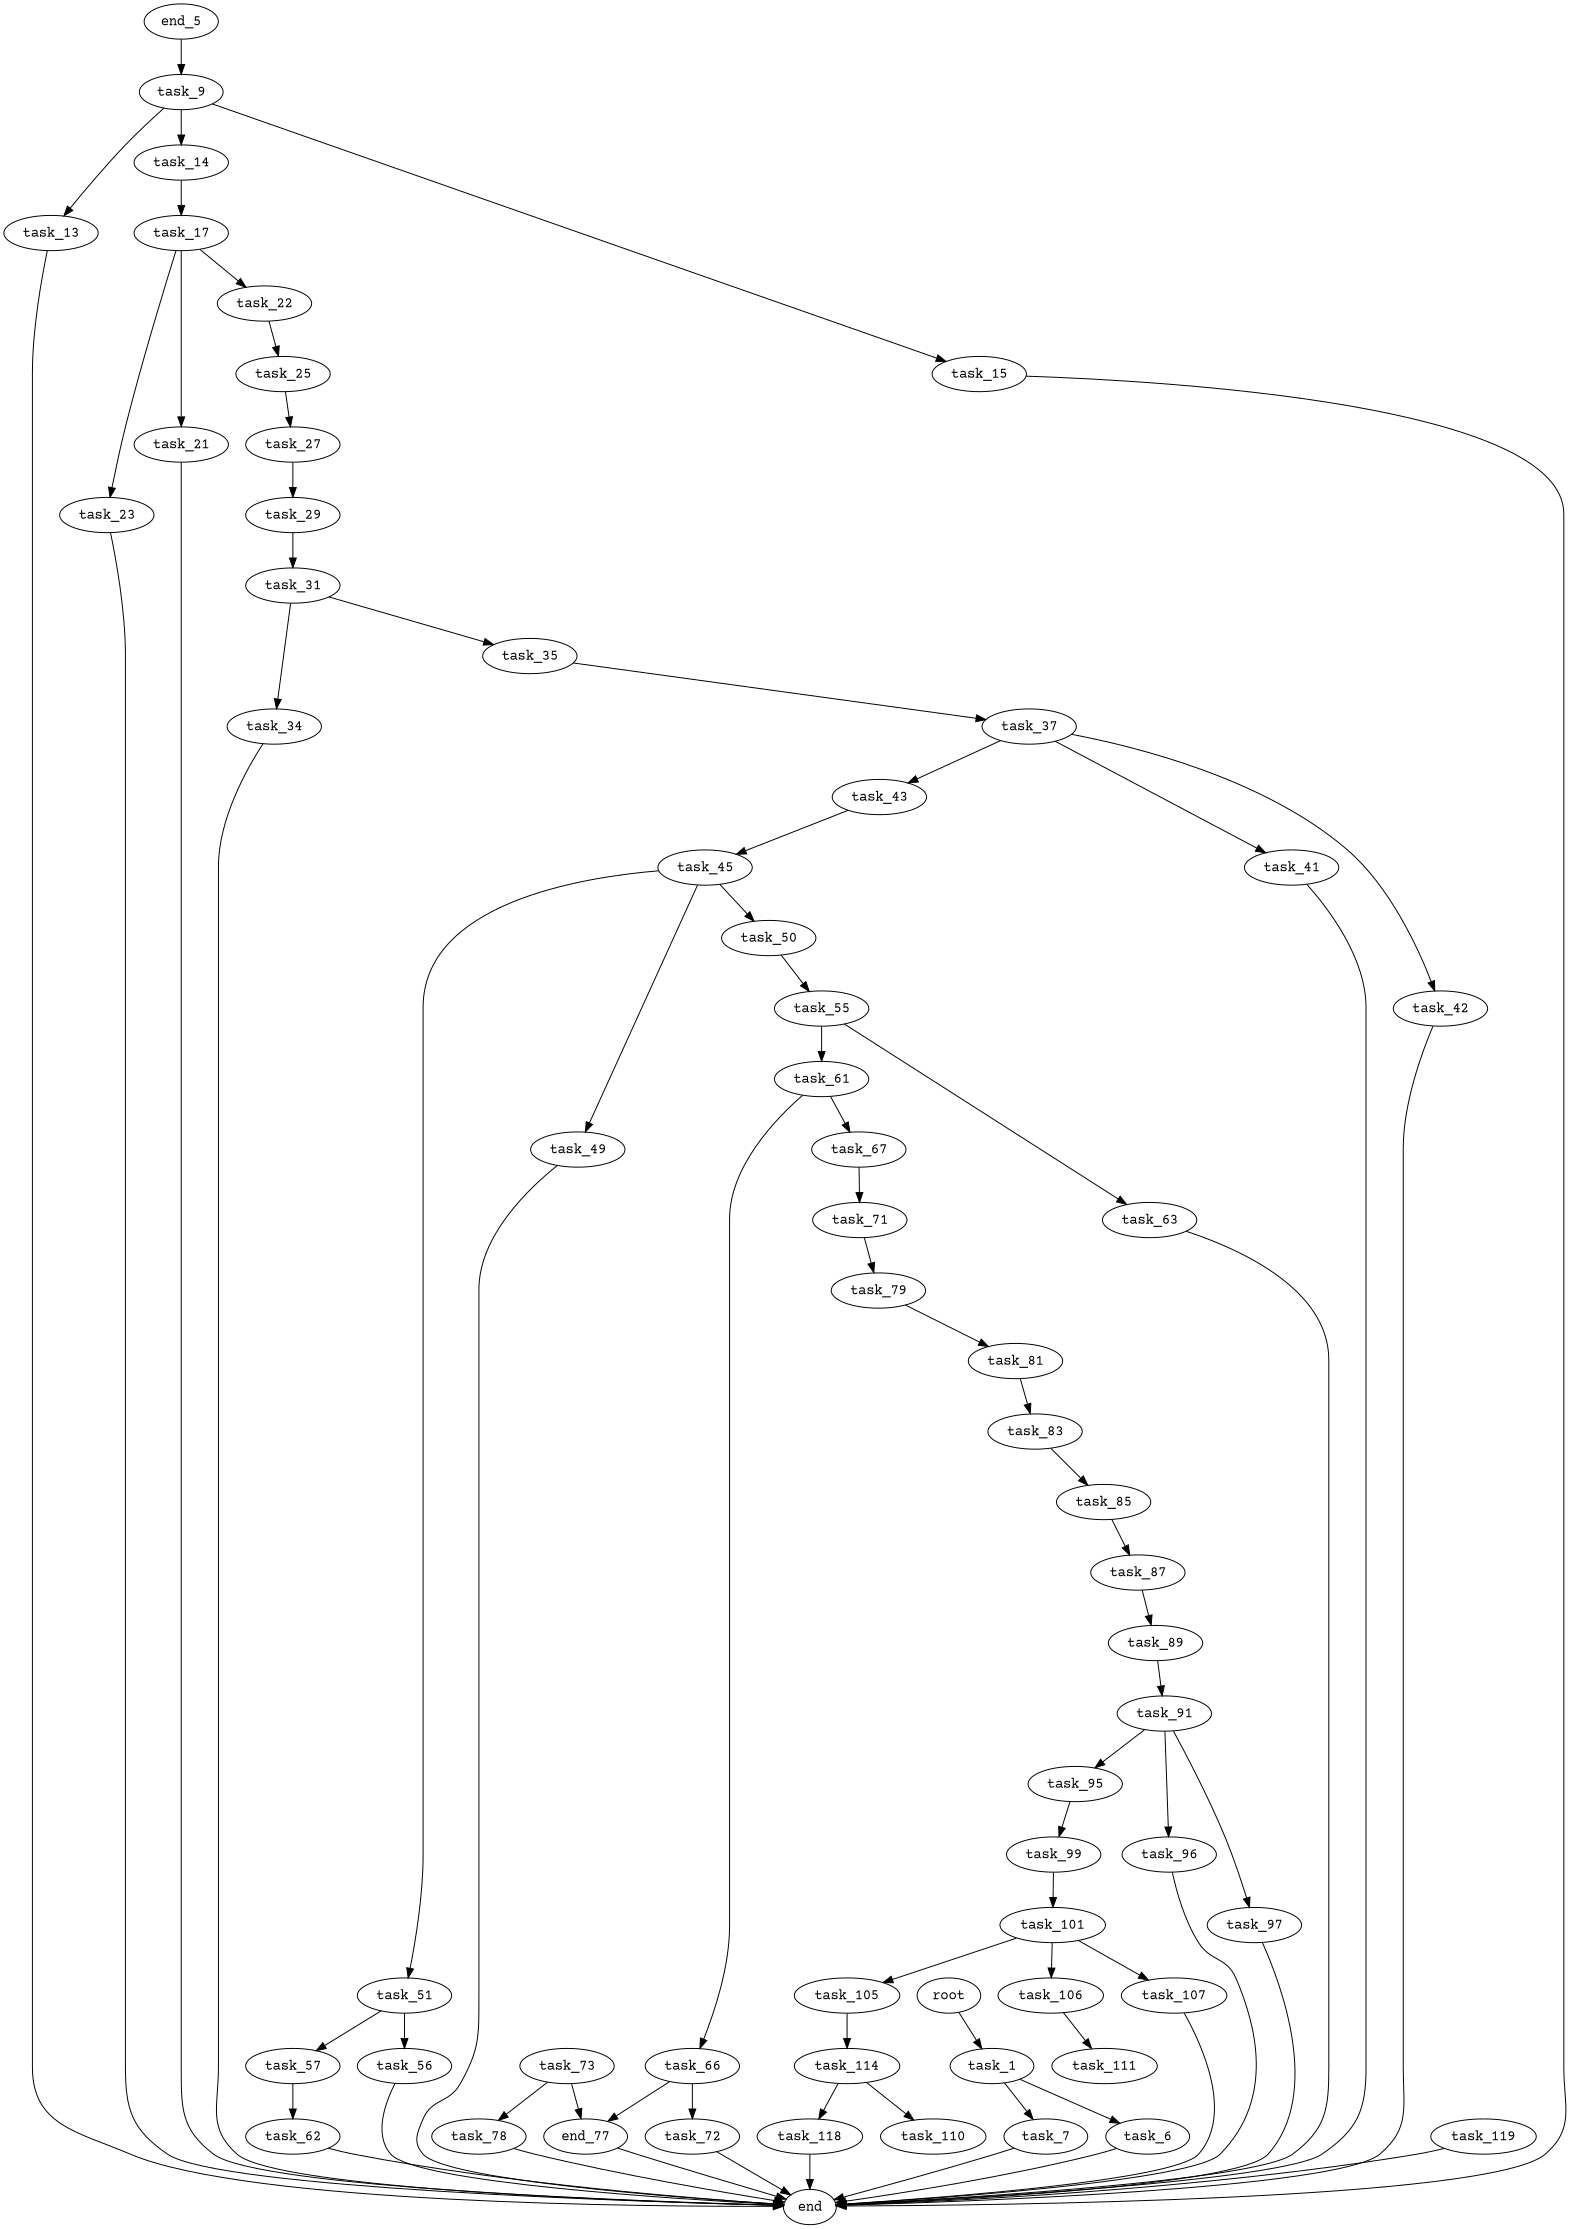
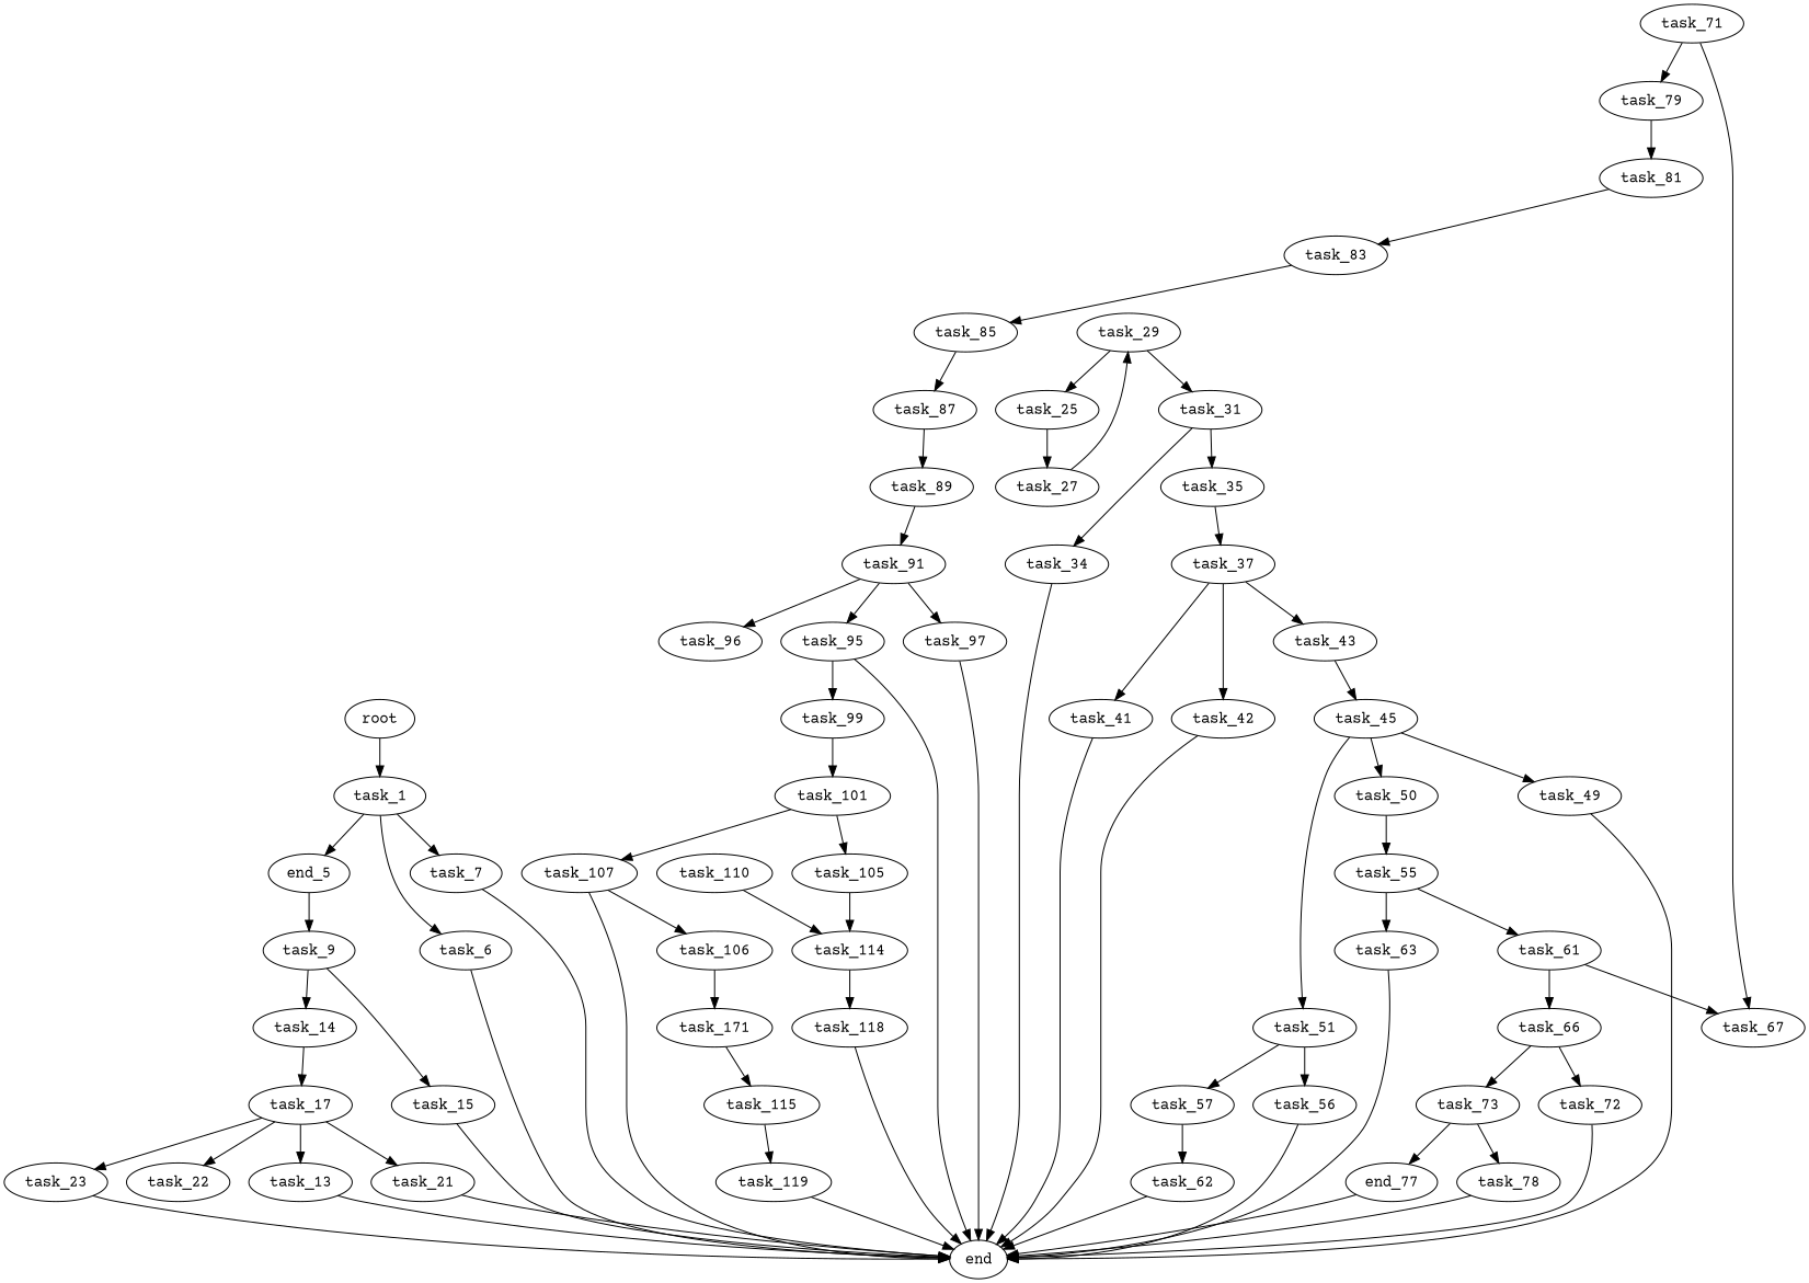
  digraph {
    fontname="Courier Prime"
    node [fontname="Courier Prime"]
    edge [fontname="Courier Prime"]
    root
    task_1
    n3 [label=end_5]
    task_6
    task_7
    task_9
    end
    task_13
    task_14
    task_15
    task_17
    task_21
    task_22
    task_23
    task_25
    task_27
    task_29
    task_31
    task_34
    task_35
    task_37
    task_41
    task_42
    task_43
    task_45
    task_49
    task_50
    task_51
    task_55
    task_56
    task_57
    task_61
    task_63
    task_62
    task_66
    task_67
    task_72
    task_73
    task_71
    n40 [label=end_77]
    task_78
    task_79
    task_81
    task_83
    task_85
    task_87
    task_89
    task_91
    task_95
    task_96
    task_97
    task_99
    task_101
    task_105
    task_106
    task_107
    task_114
-   task_111
+   task_111 [label=task_171]
    task_110
+   task_115
    task_118
    task_119
    root -> task_1
+   task_1 -> n3
    task_1 -> task_6
    task_1 -> task_7
    n3 -> task_9
    task_6 -> end
    task_7 -> end
-   task_9 -> task_13
+   task_17 -> task_13
    task_9 -> task_14
    task_9 -> task_15
    task_13 -> end
    task_14 -> task_17
    task_15 -> end
    task_17 -> task_21
    task_17 -> task_22
    task_17 -> task_23
    task_21 -> end
-   task_22 -> task_25
+   task_29 -> task_25
    task_23 -> end
    task_25 -> task_27
    task_27 -> task_29
    task_29 -> task_31
    task_31 -> task_34
    task_31 -> task_35
    task_34 -> end
    task_35 -> task_37
    task_37 -> task_41
    task_37 -> task_42
    task_37 -> task_43
    task_41 -> end
    task_42 -> end
    task_43 -> task_45
    task_45 -> task_49
    task_45 -> task_50
    task_45 -> task_51
    task_49 -> end
    task_50 -> task_55
    task_51 -> task_56
    task_51 -> task_57
    task_55 -> task_61
    task_55 -> task_63
    task_56 -> end
    task_57 -> task_62
    task_61 -> task_66
    task_61 -> task_67
    task_63 -> end
    task_62 -> end
    task_66 -> task_72
-   task_66 -> n40
-   task_67 -> task_71
+   task_66 -> task_73
+   task_71 -> task_67
    task_72 -> end
    task_73 -> n40
    task_73 -> task_78
    task_71 -> task_79
    n40 -> end
    task_78 -> end
    task_79 -> task_81
    task_81 -> task_83
    task_83 -> task_85
    task_85 -> task_87
    task_87 -> task_89
    task_89 -> task_91
    task_91 -> task_95
    task_91 -> task_96
    task_91 -> task_97
    task_95 -> task_99
-   task_96 -> end
+   task_95 -> end
    task_97 -> end
    task_99 -> task_101
    task_101 -> task_105
-   task_101 -> task_106
+   task_107 -> task_106
    task_101 -> task_107
    task_105 -> task_114
    task_106 -> task_111
    task_107 -> end
    task_114 -> task_118
-   task_114 -> task_110
+   task_111 -> task_115
+   task_110 -> task_114
+   task_115 -> task_119
    task_118 -> end
    task_119 -> end
  }
